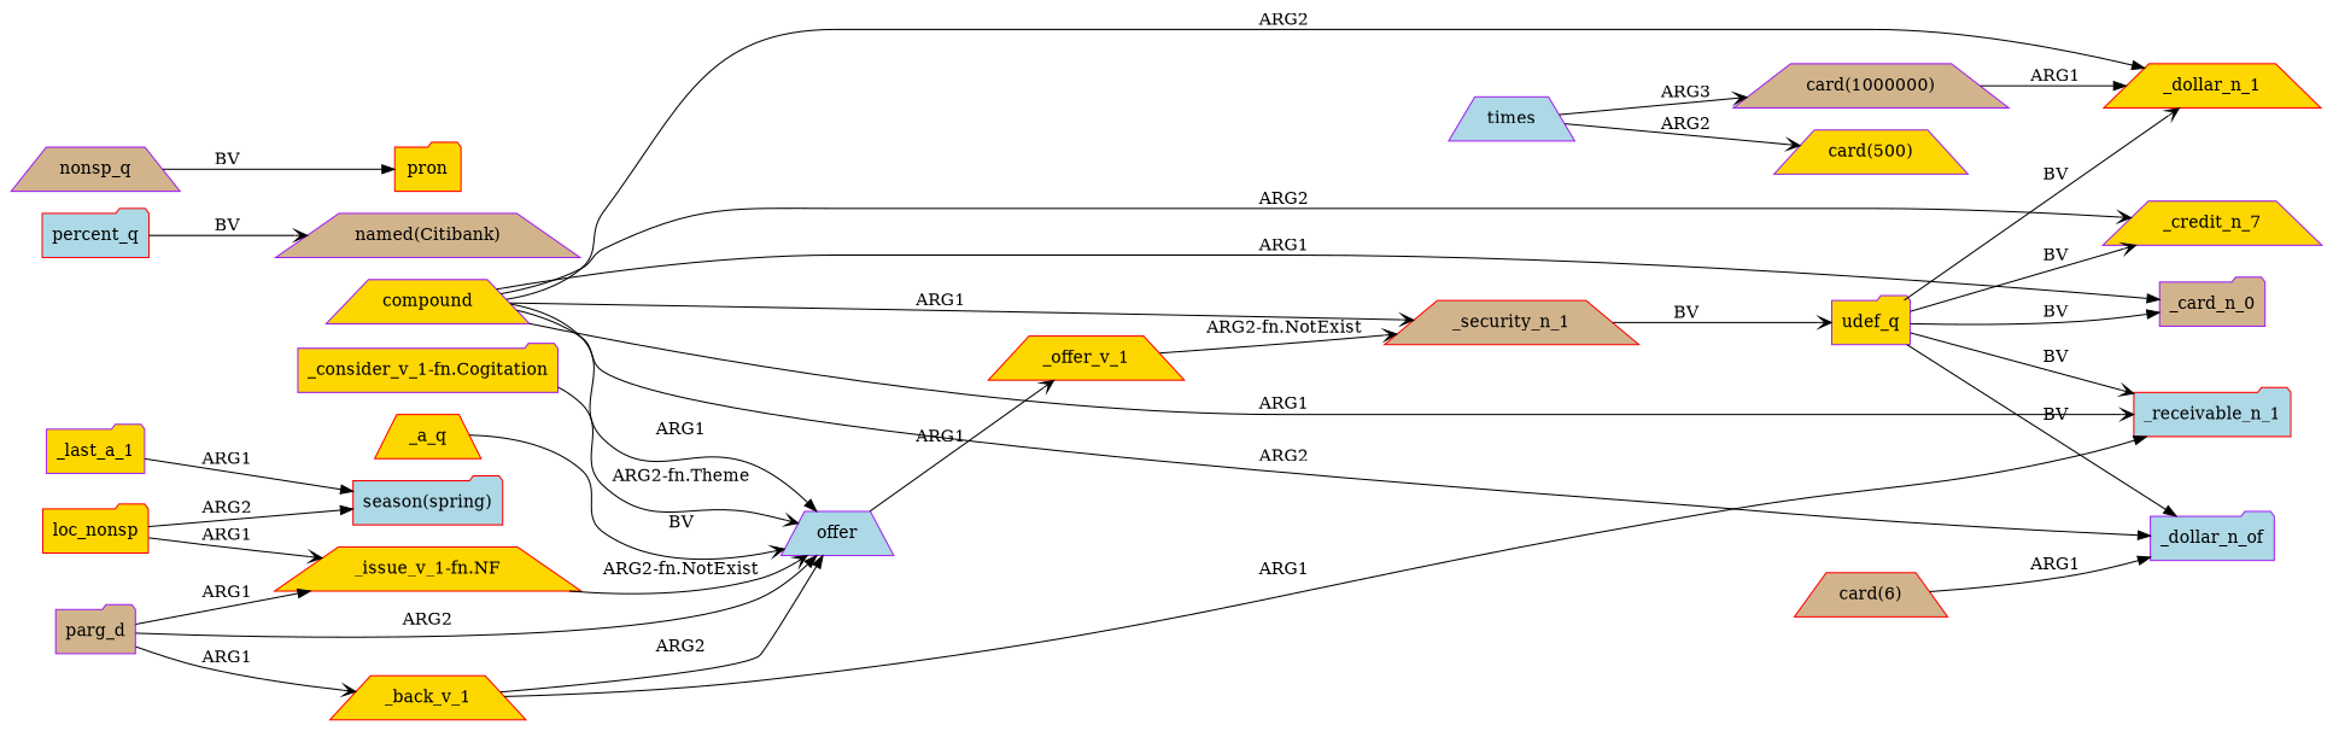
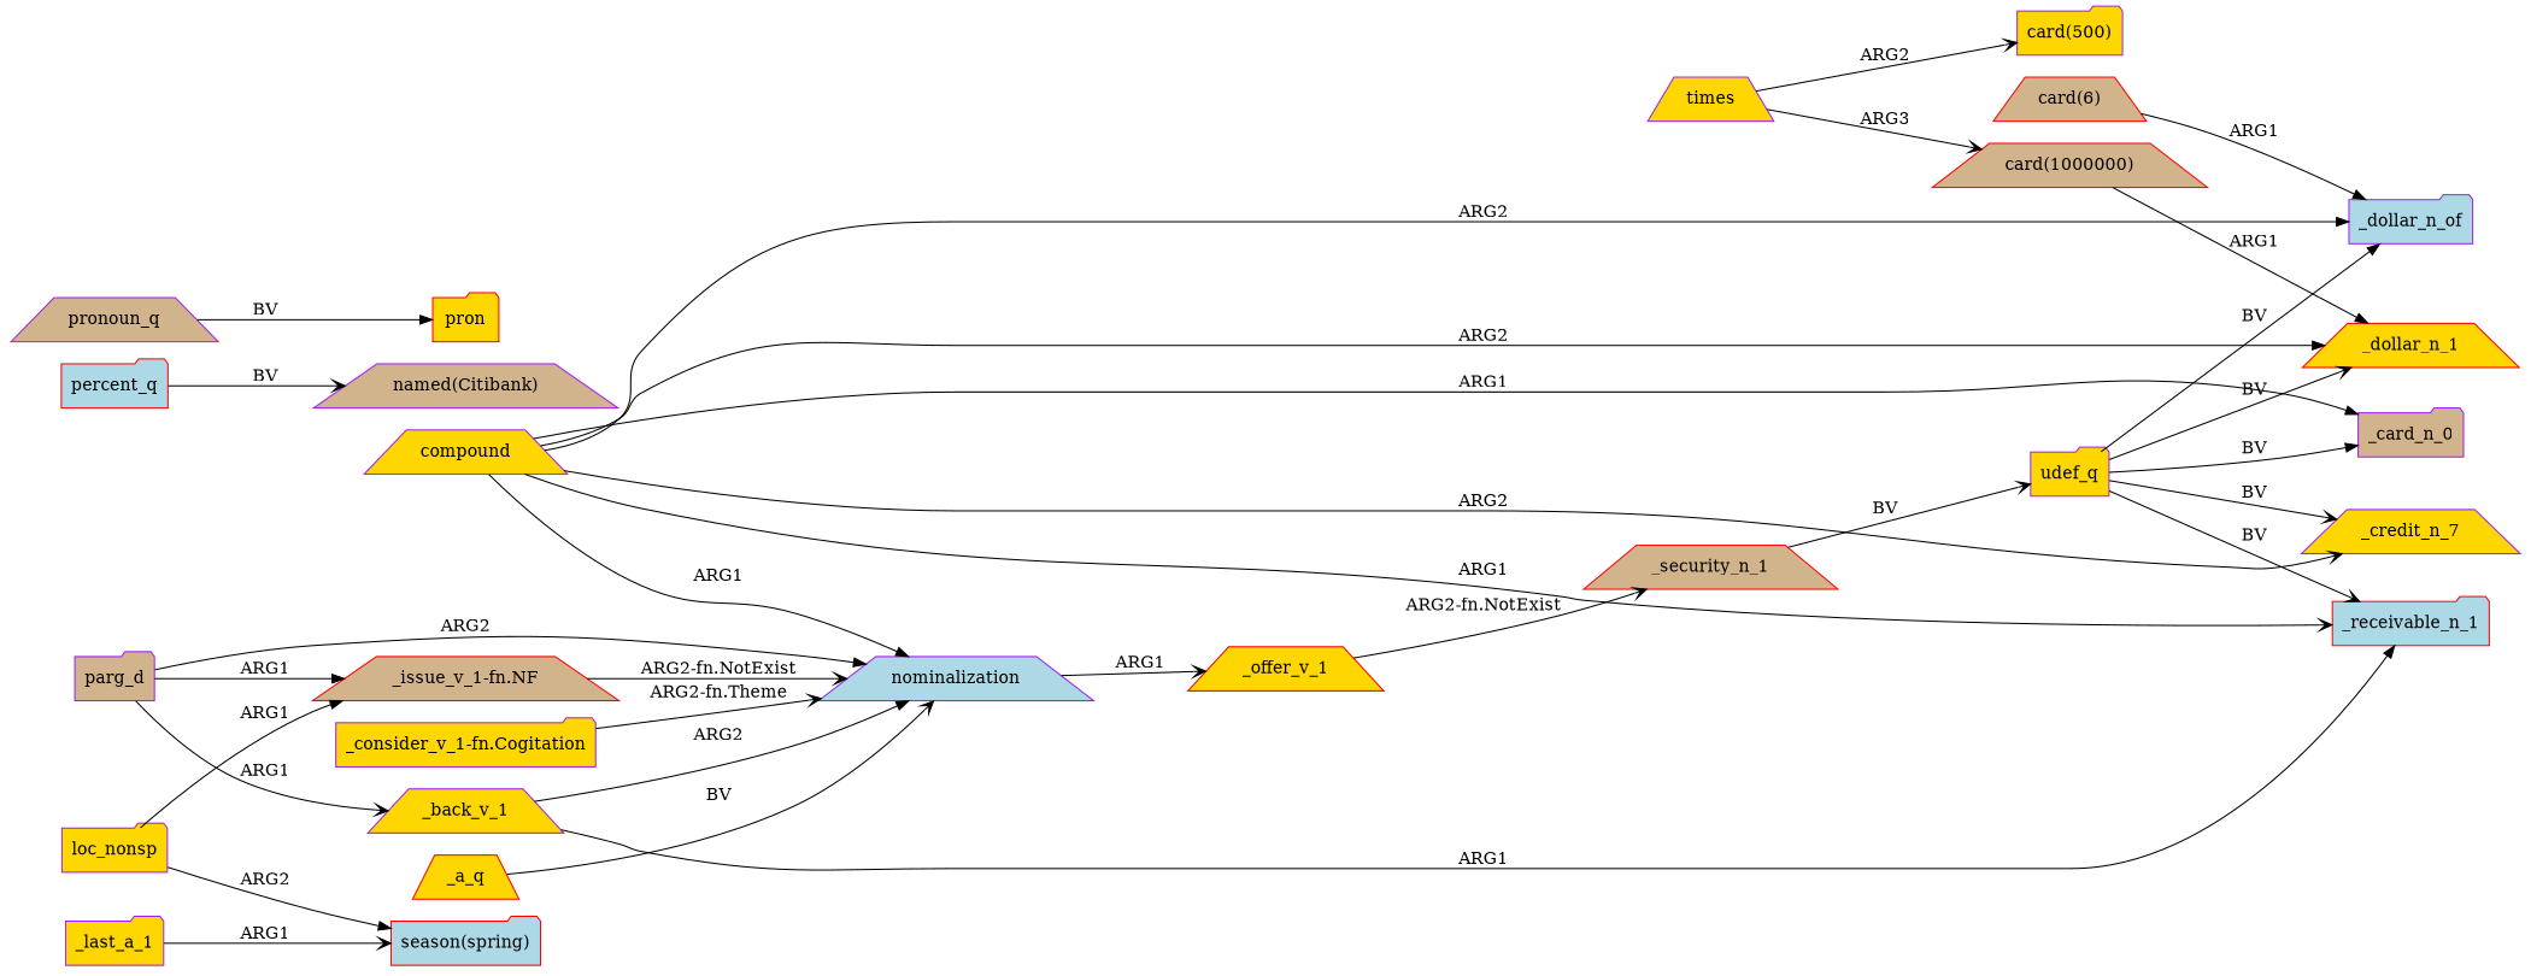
  digraph {
    fontname="DejaVu Serif"
    rankdir=LR
    node [color=purple fillcolor=gold fontname="DejaVu Serif" shape=trapezium style=filled]
    edge [arrowhead=vee fontname="DejaVu Serif"]
-   loc_nonsp [color=red shape=folder]
-   "_issue_v_1-fn.NF" [color=red]
+   loc_nonsp [shape=folder]
+   "_issue_v_1-fn.NF" [color=red fillcolor=tan]
    "season(spring)" [color=red fillcolor=lightblue shape=folder]
-   nominalization [fillcolor=lightblue label=offer]
+   nominalization [fillcolor=lightblue]
    _offer_v_1 [color=red]
-   "card(1000000)" [fillcolor=tan]
+   "card(1000000)" [color=red fillcolor=tan]
    _dollar_n_1 [color=red]
    compound
    n9 [fillcolor=lightblue label=_dollar_n_of shape=folder]
    n10 [label=_credit_n_7]
    _receivable_n_1 [color=red fillcolor=lightblue shape=folder]
    _security_n_1 [color=red fillcolor=tan]
    n13 [fillcolor=tan label=_card_n_0 shape=folder]
    "named(Citibank)" [fillcolor=tan]
    udef_q [shape=folder]
    n16 [color=red fillcolor=tan label="card(6)"]
    "_consider_v_1-fn.Cogitation" [shape=folder]
    pron [color=red shape=folder]
    _a_q [color=red]
-   _back_v_1 [color=red]
-   pronoun_q [fillcolor=tan label=nonsp_q]
+   _back_v_1
+   pronoun_q [fillcolor=tan]
    parg_d [fillcolor=tan shape=folder]
    n23 [color=red fillcolor=lightblue label=percent_q shape=folder]
-   times [fillcolor=lightblue]
-   "card(500)"
+   times
+   "card(500)" [shape=folder]
    _last_a_1 [shape=folder]
-   loc_nonsp -> "_issue_v_1-fn.NF" [label=ARG1]
+   loc_nonsp -> "_issue_v_1-fn.NF" [arrowhead=normal label=ARG1]
    loc_nonsp -> "season(spring)" [arrowhead=normal label=ARG2]
    "_issue_v_1-fn.NF" -> nominalization [label="ARG2-fn.NotExist"]
    nominalization -> _offer_v_1 [label=ARG1]
    _offer_v_1 -> _security_n_1 [label="ARG2-fn.NotExist"]
    "card(1000000)" -> _dollar_n_1 [arrowhead=normal label=ARG1]
    compound -> nominalization [arrowhead=normal label=ARG1]
    compound -> _dollar_n_1 [arrowhead=normal label=ARG2]
    compound -> n9 [arrowhead=normal label=ARG2]
    compound -> n10 [label=ARG2]
    compound -> _receivable_n_1 [label=ARG1]
-   compound -> _security_n_1 [label=ARG1]
    compound -> n13 [arrowhead=normal label=ARG1]
    _security_n_1 -> udef_q [label=BV]
    udef_q -> _dollar_n_1 [label=BV]
    udef_q -> n9 [arrowhead=normal label=BV]
    udef_q -> n10 [label=BV]
    udef_q -> _receivable_n_1 [label=BV]
    udef_q -> n13 [arrowhead=normal label=BV]
    n16 -> n9 [arrowhead=normal label=ARG1]
    "_consider_v_1-fn.Cogitation" -> nominalization [label="ARG2-fn.Theme"]
    _a_q -> nominalization [label=BV]
    _back_v_1 -> nominalization [arrowhead=normal label=ARG2]
    _back_v_1 -> _receivable_n_1 [arrowhead=normal label=ARG1]
    pronoun_q -> pron [arrowhead=normal label=BV]
    parg_d -> "_issue_v_1-fn.NF" [arrowhead=normal label=ARG1]
    parg_d -> nominalization [arrowhead=normal label=ARG2]
    parg_d -> _back_v_1 [label=ARG1]
    n23 -> "named(Citibank)" [label=BV]
    times -> "card(1000000)" [label=ARG3]
    times -> "card(500)" [label=ARG2]
-   _last_a_1 -> "season(spring)" [arrowhead=normal label=ARG1]
+   _last_a_1 -> "season(spring)" [label=ARG1]
  }
